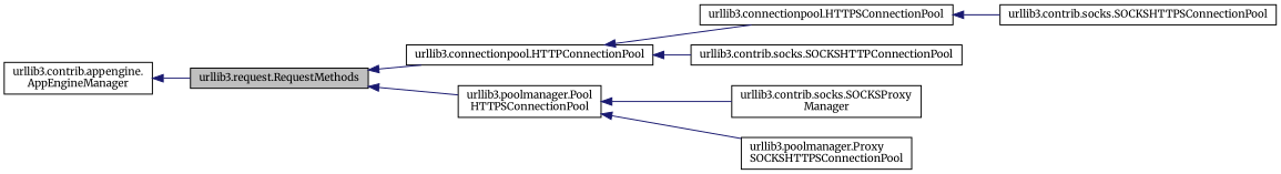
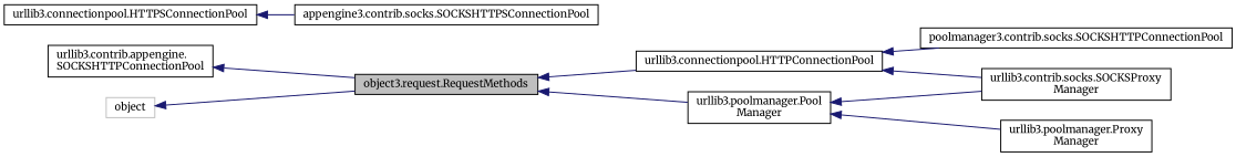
  digraph {
    fontname=Merriweather
    rankdir=LR
    node [color=black fillcolor=white fontname=Merriweather fontsize=10 shape=record style=filled]
    edge [color=midnightblue dir=back fontname=Merriweather fontsize=10 labelfontname=Helvetica labelfontsize=10 style=solid]
-   n1 [fillcolor=grey75 fontcolor=black height=0.2 label="urllib3.request.RequestMethods" width=0.4]
+   n1 [fillcolor=grey75 fontcolor=black height=0.2 label="object3.request.RequestMethods" width=0.4]
    n2 [height=0.2 label="urllib3.connectionpool.HTTPConnectionPool" width=0.4]
-   n3 [height=0.2 label="urllib3.poolmanager.Pool\lHTTPSConnectionPool" width=0.4]
+   n3 [height=0.2 label="urllib3.poolmanager.Pool\lManager" width=0.4]
    n4 [height=0.2 label="urllib3.connectionpool.HTTPSConnectionPool" width=0.4]
-   n5 [height=0.2 label="urllib3.contrib.socks.SOCKSHTTPConnectionPool" width=0.4]
-   n6 [height=0.2 label="urllib3.contrib.appengine.\lAppEngineManager" width=0.4]
+   n5 [height=0.2 label="poolmanager3.contrib.socks.SOCKSHTTPConnectionPool" width=0.4]
+   n6 [height=0.2 label="urllib3.contrib.appengine.\lSOCKSHTTPConnectionPool" width=0.4]
    n7 [height=0.2 label="urllib3.contrib.socks.SOCKSProxy\lManager" width=0.4]
-   n8 [height=0.2 label="urllib3.poolmanager.Proxy\lSOCKSHTTPSConnectionPool" width=0.4]
-   n10 [height=0.2 label="urllib3.contrib.socks.SOCKSHTTPSConnectionPool" width=0.4]
+   n8 [height=0.2 label="urllib3.poolmanager.Proxy\lManager" width=0.4]
+   n9 [color=grey75 height=0.2 label=object width=0.4]
+   n10 [height=0.2 label="appengine3.contrib.socks.SOCKSHTTPSConnectionPool" width=0.4]
    n1 -> n2
    n1 -> n3
-   n2 -> n4
+   n2 -> n7
    n2 -> n5
    n3 -> n7
    n3 -> n8
    n4 -> n10
    n6 -> n1
+   n9 -> n1
  }
